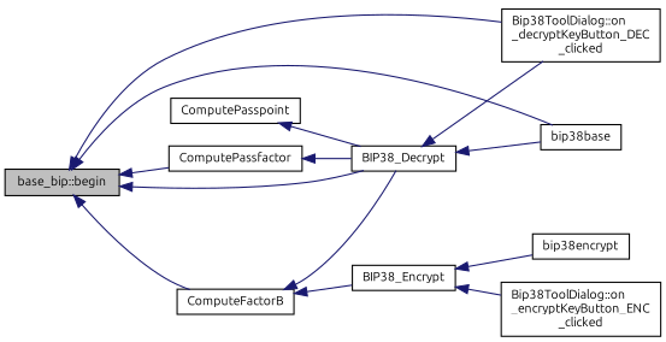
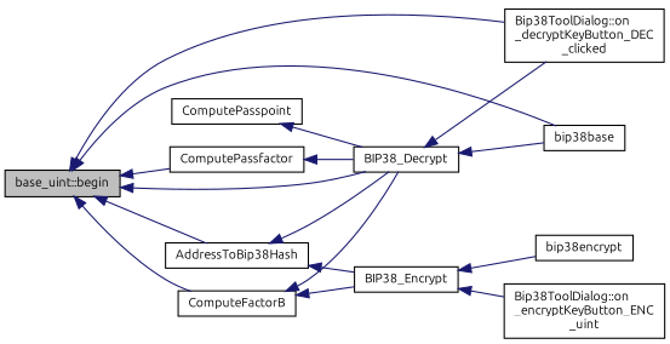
  digraph {
    fontname=Ubuntu
    rankdir=LR
    node [color=black fillcolor=white fontname=Ubuntu fontsize=10 shape=record style=filled]
    edge [color=midnightblue dir=back fontname=Ubuntu fontsize=10 labelfontname=Helvetica labelfontsize=10 style=solid]
-   n1 [fillcolor=grey75 fontcolor=black height=0.2 label="base_bip::begin" width=0.4]
+   n1 [fillcolor=grey75 fontcolor=black height=0.2 label="base_uint::begin" width=0.4]
    n2 [height=0.2 label=BIP38_Decrypt width=0.4]
    n3 [height=0.2 label="Bip38ToolDialog::on\l_decryptKeyButton_DEC\l_clicked" width=0.4]
    n4 [height=0.2 label=bip38base width=0.4]
    n5 [height=0.2 label=ComputePassfactor width=0.4]
    n6 [height=0.2 label=ComputeFactorB width=0.4]
+   n7 [height=0.2 label=AddressToBip38Hash width=0.4]
    n8 [height=0.2 label=ComputePasspoint width=0.4]
    n9 [height=0.2 label=BIP38_Encrypt width=0.4]
-   n10 [height=0.2 label="Bip38ToolDialog::on\l_encryptKeyButton_ENC\l_clicked" width=0.4]
+   n10 [height=0.2 label="Bip38ToolDialog::on\l_encryptKeyButton_ENC\l_uint" width=0.4]
    n11 [height=0.2 label=bip38encrypt width=0.4]
    n1 -> n2
    n1 -> n3
    n1 -> n4
    n1 -> n5
    n1 -> n6
+   n1 -> n7
    n2 -> n3
    n2 -> n4
    n5 -> n2
    n6 -> n2
    n6 -> n9
+   n7 -> n2
+   n7 -> n9
    n8 -> n2
    n9 -> n10
    n9 -> n11
  }
